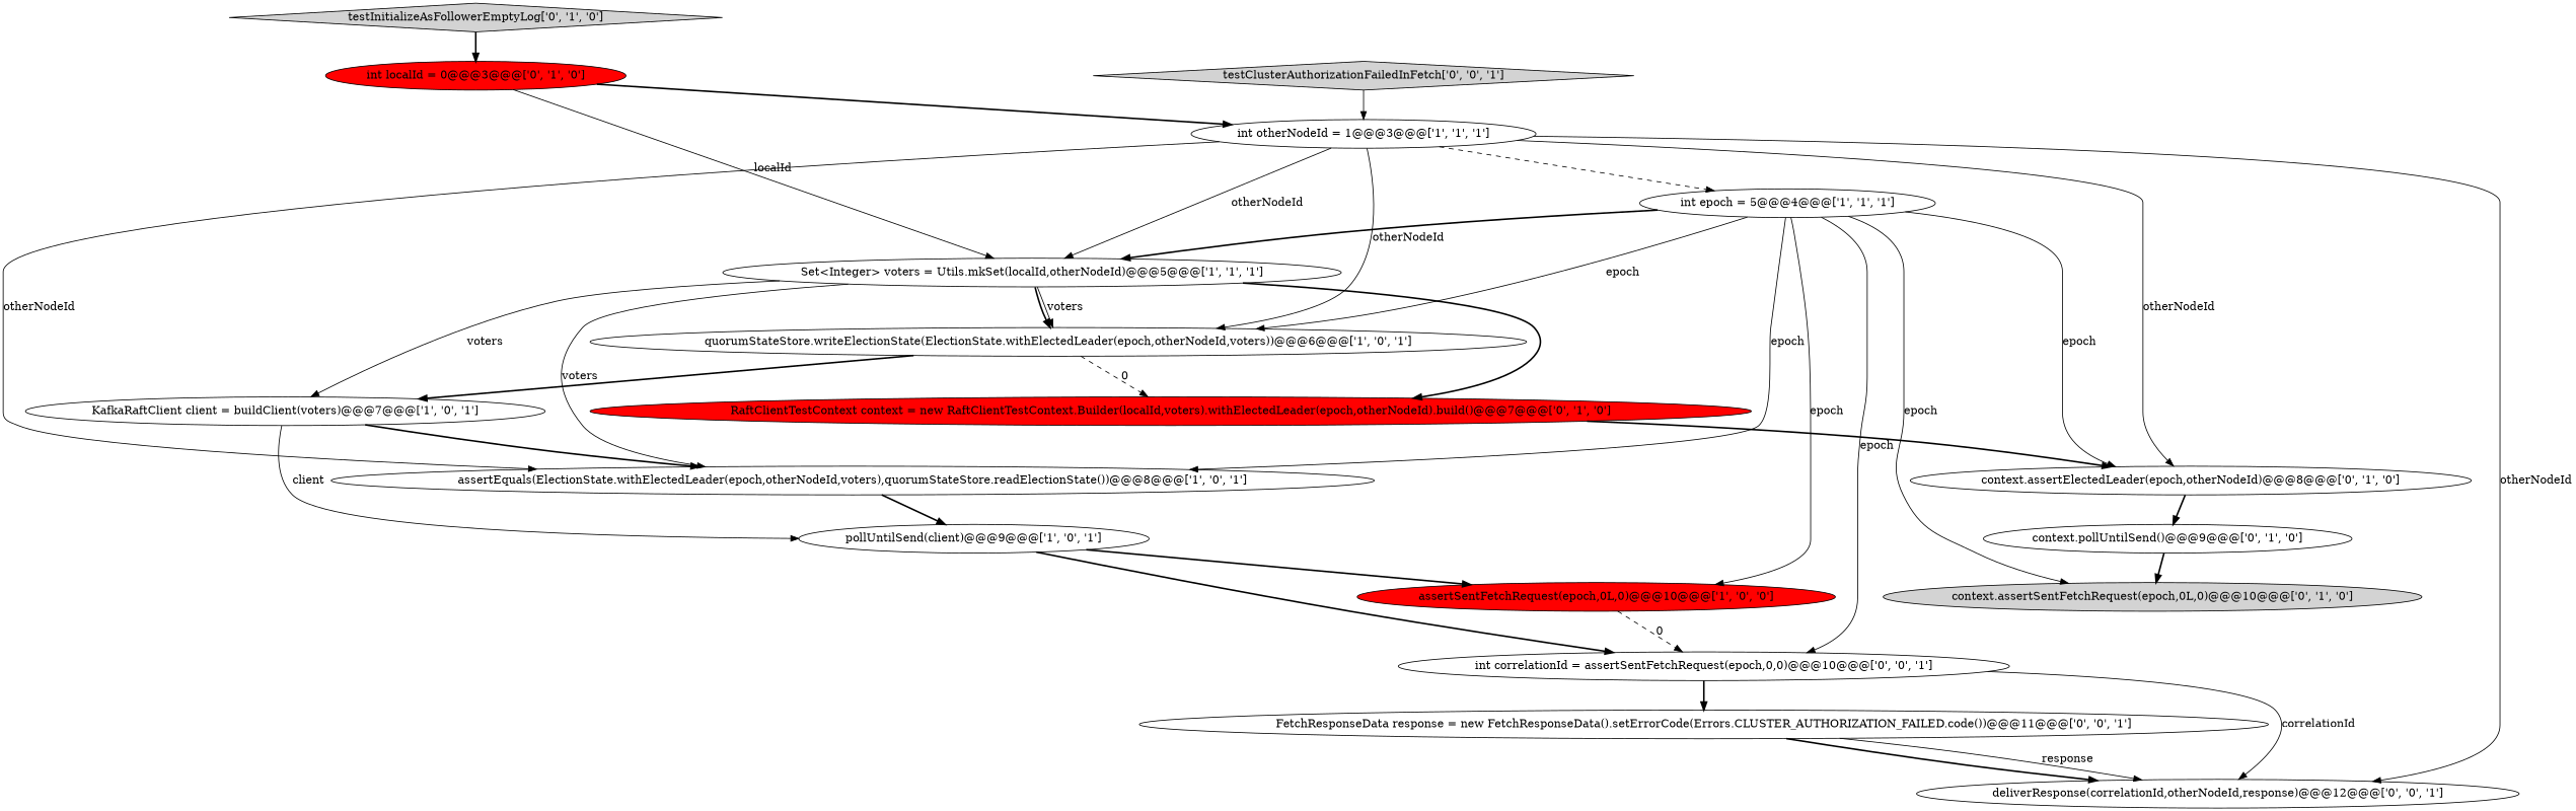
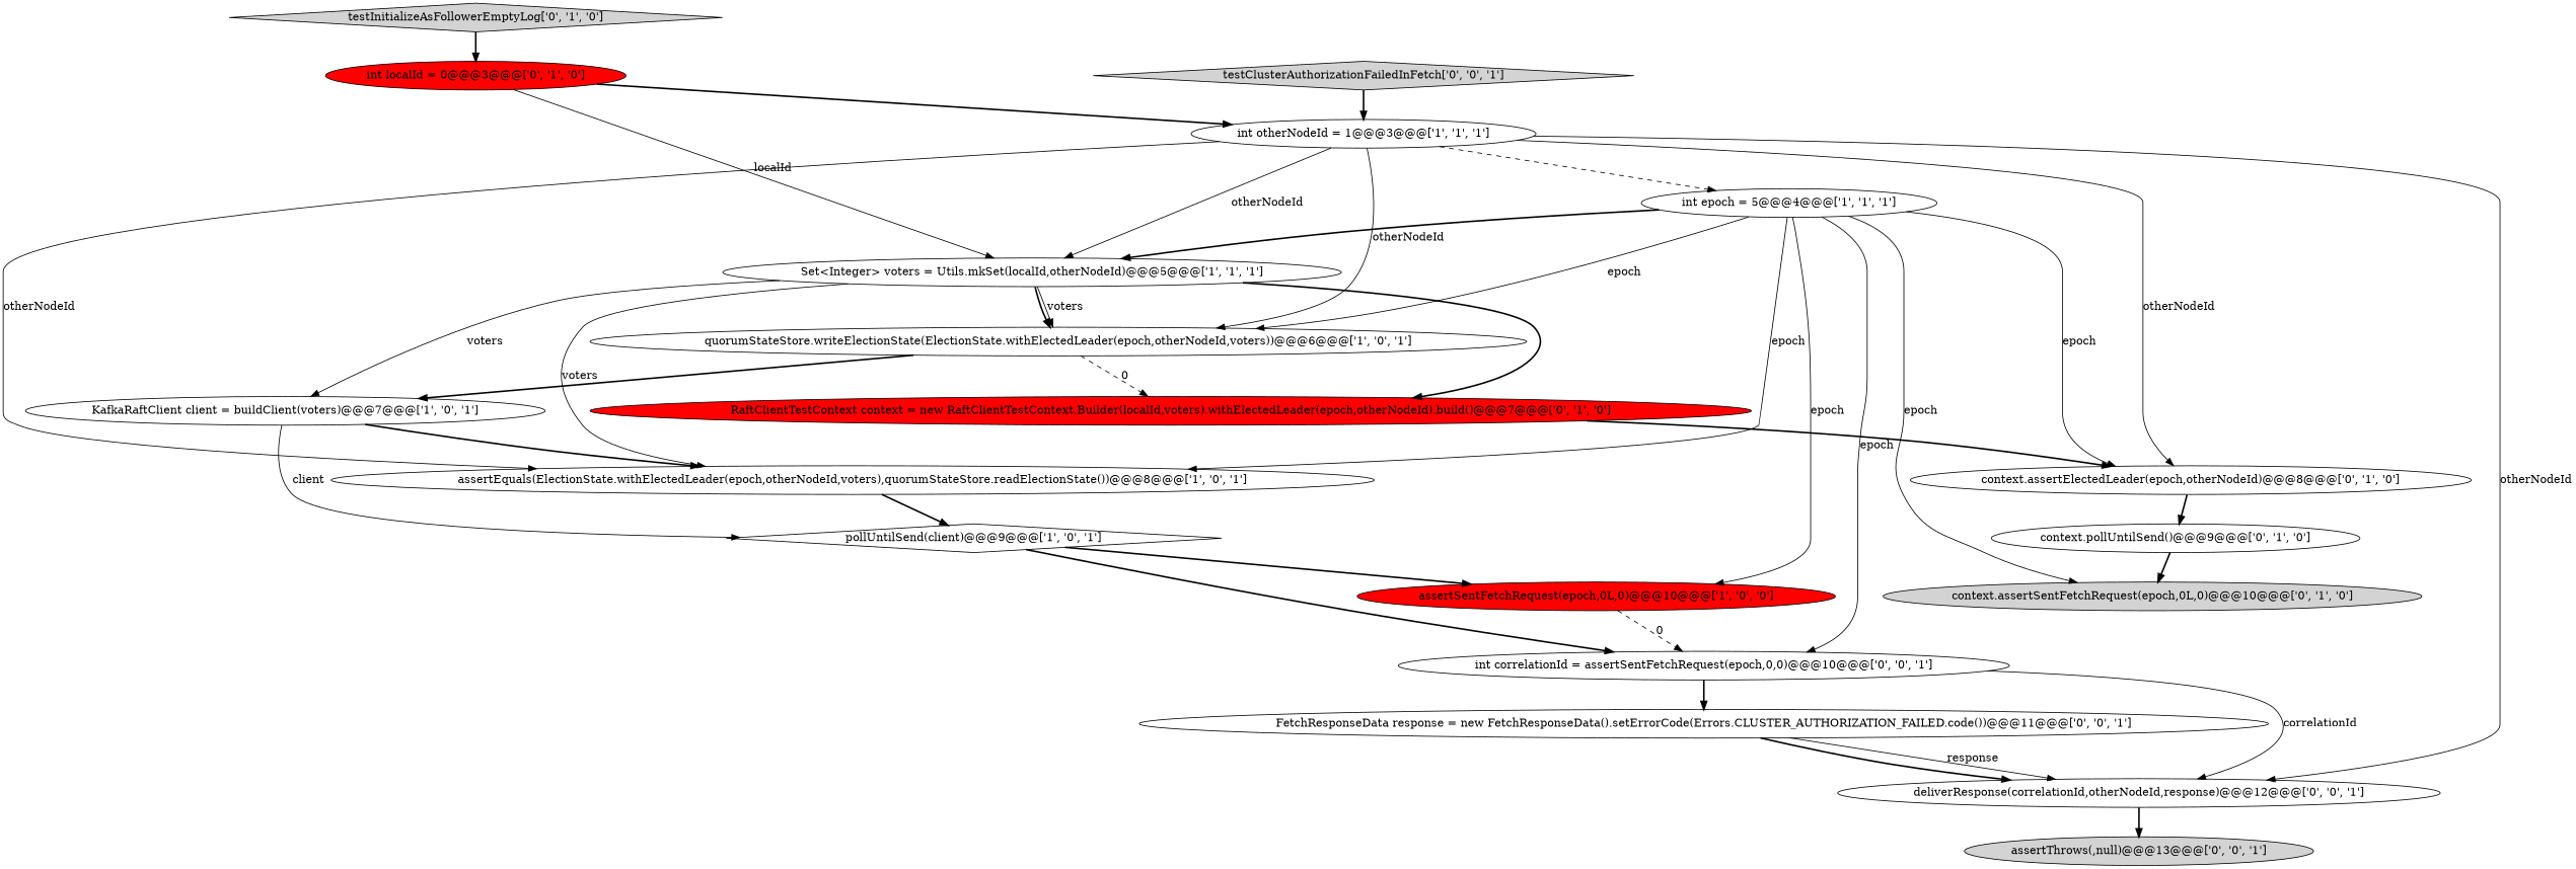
  digraph {
    node [fillcolor=white shape=ellipse style=filled]
    edge [style=solid]
    n1 [fillcolor=lightgray label="testClusterAuthorizationFailedInFetch['0', '0', '1']" shape=diamond]
    n2 [label="int otherNodeId = 1@@@3@@@['1', '1', '1']"]
    n3 [label="context.assertElectedLeader(epoch,otherNodeId)@@@8@@@['0', '1', '0']"]
    n4 [label="Set<Integer> voters = Utils.mkSet(localId,otherNodeId)@@@5@@@['1', '1', '1']"]
    n5 [label="assertEquals(ElectionState.withElectedLeader(epoch,otherNodeId,voters),quorumStateStore.readElectionState())@@@8@@@['1', '0', '1']"]
    n6 [label="quorumStateStore.writeElectionState(ElectionState.withElectedLeader(epoch,otherNodeId,voters))@@@6@@@['1', '0', '1']"]
    n7 [label="int epoch = 5@@@4@@@['1', '1', '1']"]
    n8 [label="deliverResponse(correlationId,otherNodeId,response)@@@12@@@['0', '0', '1']"]
    n9 [fillcolor=lightgray label="context.assertSentFetchRequest(epoch,0L,0)@@@10@@@['0', '1', '0']"]
    n10 [label="context.pollUntilSend()@@@9@@@['0', '1', '0']"]
    n11 [label="KafkaRaftClient client = buildClient(voters)@@@7@@@['1', '0', '1']"]
    n12 [fillcolor=red label="RaftClientTestContext context = new RaftClientTestContext.Builder(localId,voters).withElectedLeader(epoch,otherNodeId).build()@@@7@@@['0', '1', '0']"]
-   n13 [label="pollUntilSend(client)@@@9@@@['1', '0', '1']"]
+   n13 [label="pollUntilSend(client)@@@9@@@['1', '0', '1']" shape=diamond]
    n14 [label="int correlationId = assertSentFetchRequest(epoch,0,0)@@@10@@@['0', '0', '1']"]
    n15 [fillcolor=red label="assertSentFetchRequest(epoch,0L,0)@@@10@@@['1', '0', '0']"]
    n16 [label="FetchResponseData response = new FetchResponseData().setErrorCode(Errors.CLUSTER_AUTHORIZATION_FAILED.code())@@@11@@@['0', '0', '1']"]
+   n17 [fillcolor=lightgray label="assertThrows(,null)@@@13@@@['0', '0', '1']"]
    n18 [fillcolor=red label="int localId = 0@@@3@@@['0', '1', '0']"]
    n19 [fillcolor=lightgray label="testInitializeAsFollowerEmptyLog['0', '1', '0']" shape=diamond]
-   n1 -> n2
+   n1 -> n2 [style=bold]
    n2 -> n3 [label=otherNodeId]
    n2 -> n4 [label=otherNodeId]
    n2 -> n5 [label=otherNodeId]
    n2 -> n6 [label=otherNodeId]
    n2 -> n7 [style=dashed]
    n2 -> n8 [label=otherNodeId]
    n3 -> n10 [style=bold]
    n4 -> n5 [label=voters]
    n4 -> n6 [style=bold]
    n4 -> n6 [label=voters]
    n4 -> n11 [label=voters]
    n4 -> n12 [style=bold]
    n5 -> n13 [style=bold]
    n6 -> n11 [style=bold]
    n6 -> n12 [label=0 style=dashed]
    n7 -> n3 [label=epoch]
    n7 -> n4 [style=bold]
    n7 -> n5 [label=epoch]
    n7 -> n6 [label=epoch]
    n7 -> n9 [label=epoch]
    n7 -> n14 [label=epoch]
    n7 -> n15 [label=epoch]
+   n8 -> n17 [style=bold]
    n10 -> n9 [style=bold]
    n11 -> n5 [style=bold]
    n11 -> n13 [label=client]
    n12 -> n3 [style=bold]
    n13 -> n14 [style=bold]
    n13 -> n15 [style=bold]
    n14 -> n8 [label=correlationId]
    n14 -> n16 [style=bold]
    n15 -> n14 [label=0 style=dashed]
    n16 -> n8 [label=response]
    n16 -> n8 [style=bold]
    n18 -> n2 [style=bold]
    n18 -> n4 [label=localId]
    n19 -> n18 [style=bold]
  }
